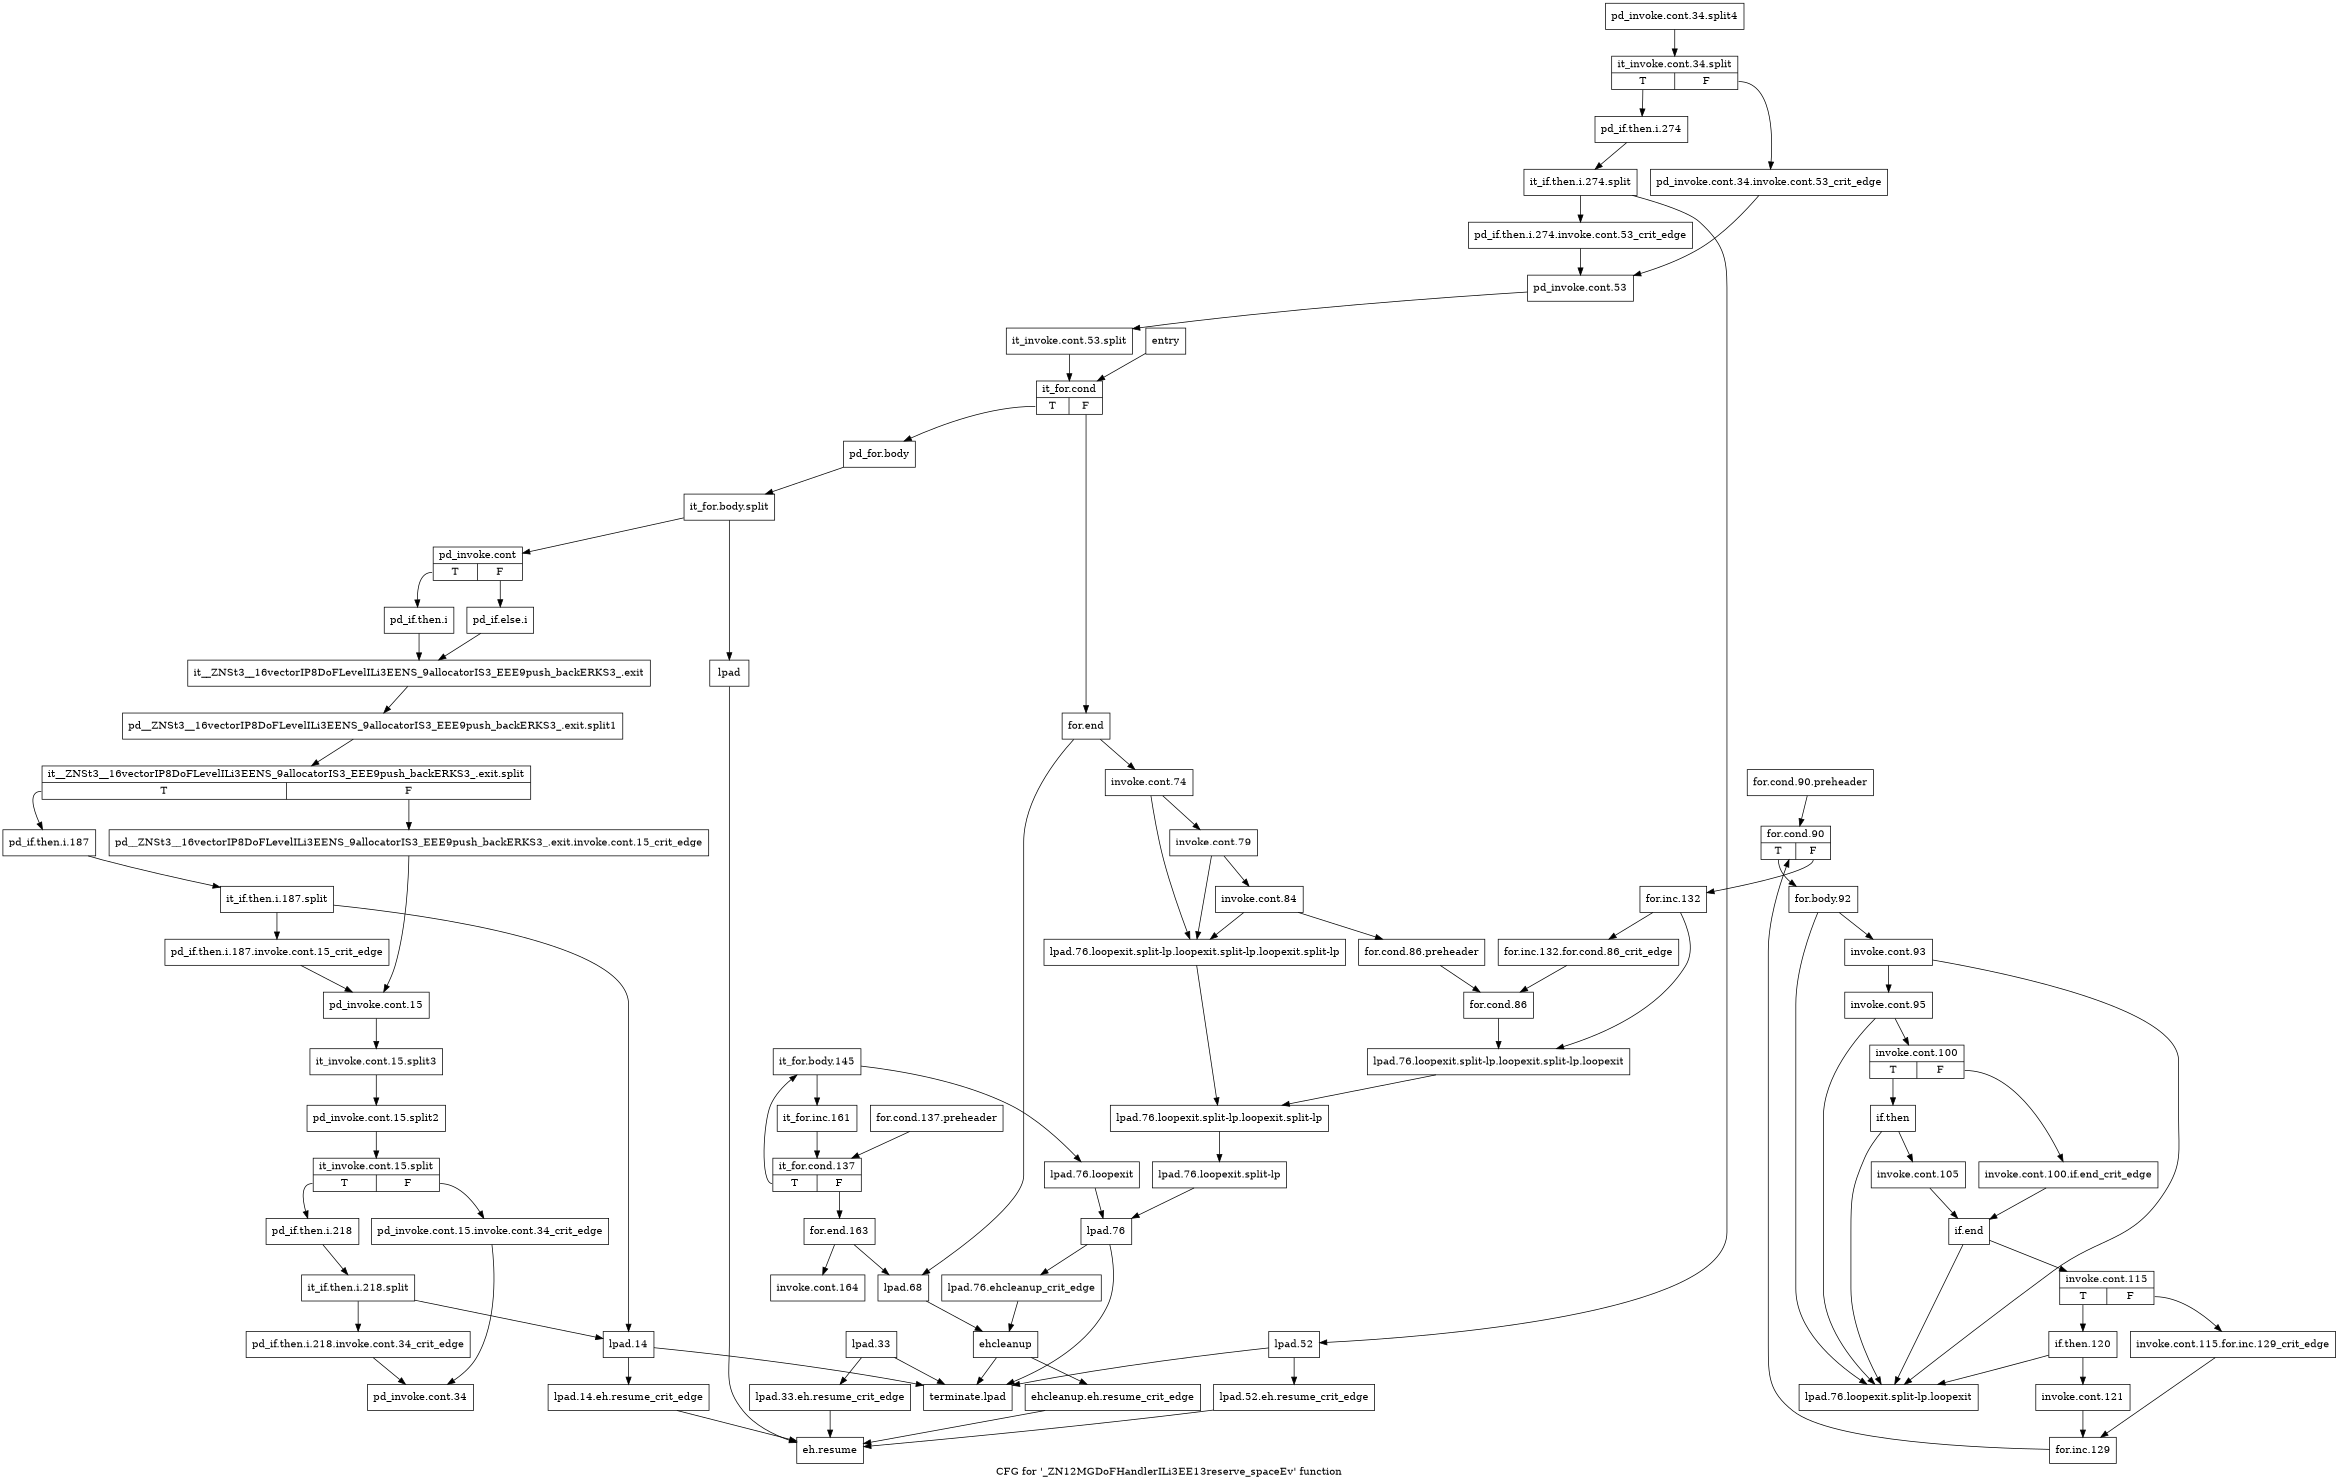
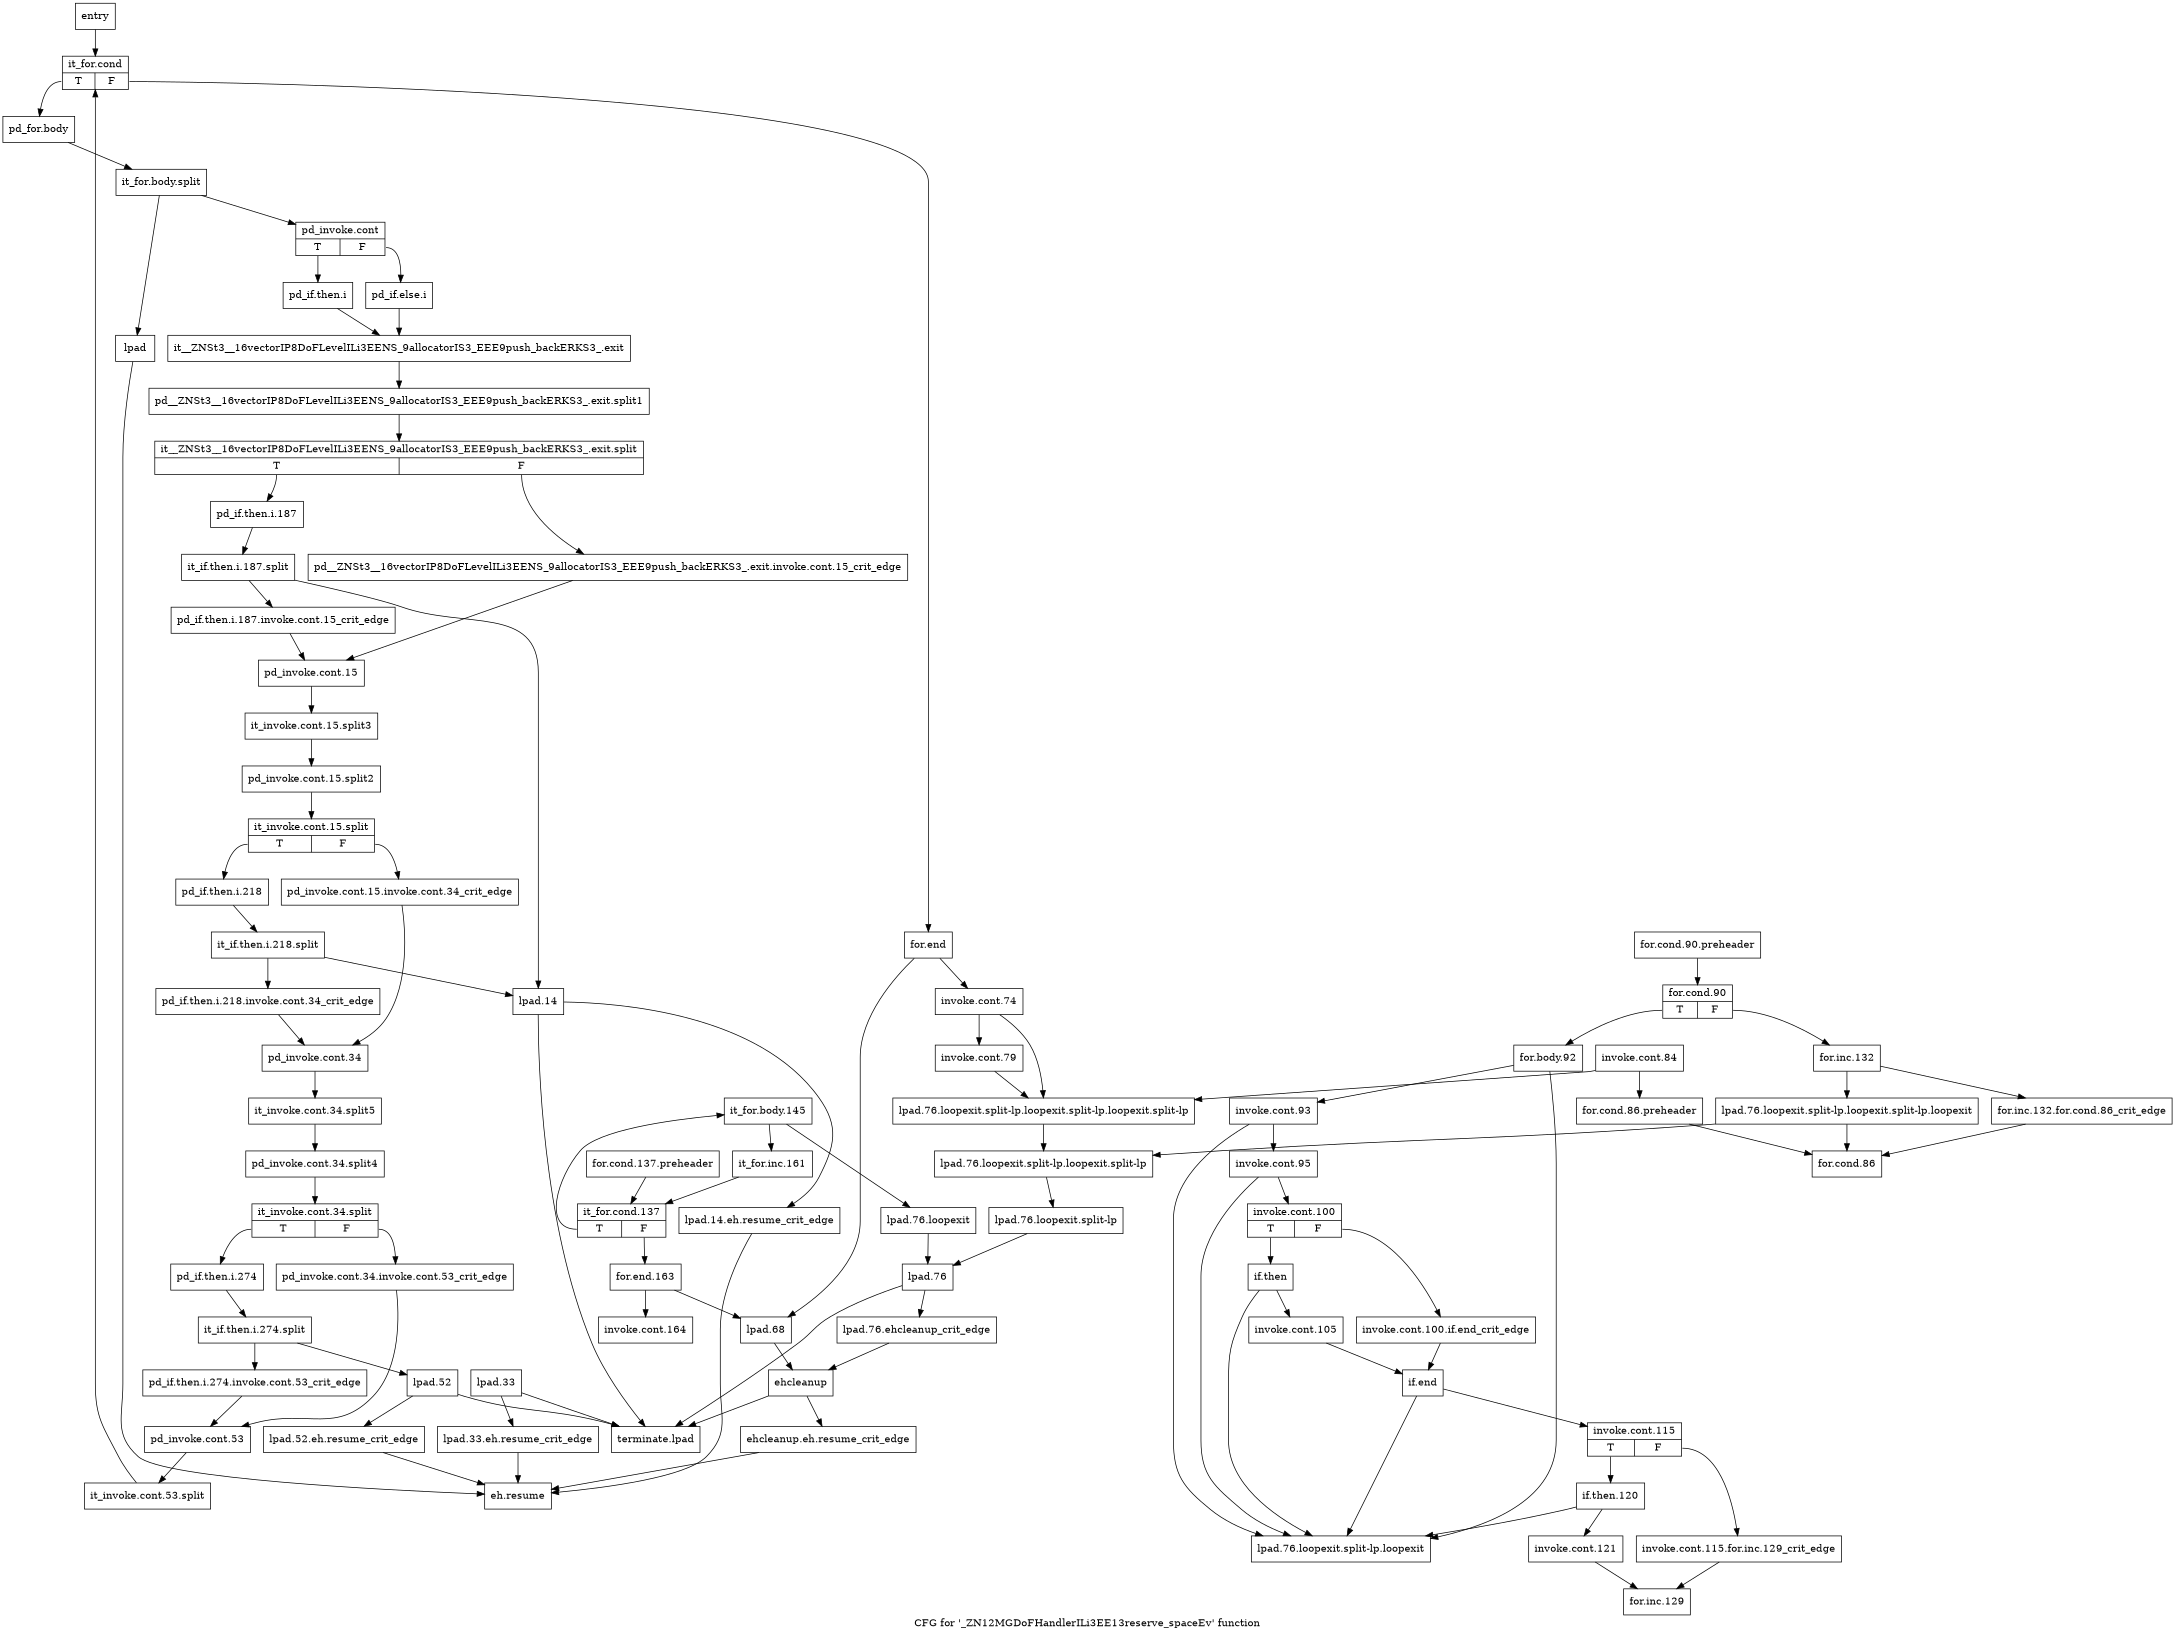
  digraph {
    label="CFG for '_ZN12MGDoFHandlerILi3EE13reserve_spaceEv' function"
    node [shape=record]
    n1 [label="{entry}"]
    n2 [label="{it_for.cond|{<s0>T|<s1>F}}"]
    n3 [label="{pd_for.body}"]
    n4 [label="{for.end}"]
    n5 [label="{it_for.body.split}"]
    n6 [label="{invoke.cont.74}"]
    n7 [label="{lpad.68}"]
    n8 [label="{pd_invoke.cont|{<s0>T|<s1>F}}"]
    n9 [label="{lpad}"]
    n10 [label="{invoke.cont.79}"]
    n11 [label="{lpad.76.loopexit.split-lp.loopexit.split-lp.loopexit.split-lp}"]
    n12 [label="{ehcleanup}"]
    n13 [label="{pd_if.then.i}"]
    n14 [label="{pd_if.else.i}"]
    n15 [label="{eh.resume}"]
    n16 [label="{it__ZNSt3__16vectorIP8DoFLevelILi3EENS_9allocatorIS3_EEE9push_backERKS3_.exit}"]
    n17 [label="{pd__ZNSt3__16vectorIP8DoFLevelILi3EENS_9allocatorIS3_EEE9push_backERKS3_.exit.split1}"]
    n18 [label="{it__ZNSt3__16vectorIP8DoFLevelILi3EENS_9allocatorIS3_EEE9push_backERKS3_.exit.split|{<s0>T|<s1>F}}"]
    n19 [label="{pd_if.then.i.187}"]
    n20 [label="{pd__ZNSt3__16vectorIP8DoFLevelILi3EENS_9allocatorIS3_EEE9push_backERKS3_.exit.invoke.cont.15_crit_edge}"]
    n21 [label="{it_if.then.i.187.split}"]
    n22 [label="{pd_invoke.cont.15}"]
    n23 [label="{pd_if.then.i.187.invoke.cont.15_crit_edge}"]
    n24 [label="{lpad.14}"]
    n25 [label="{it_invoke.cont.15.split3}"]
    n26 [label="{pd_invoke.cont.15.split2}"]
    n27 [label="{lpad.14.eh.resume_crit_edge}"]
    n28 [label="{terminate.lpad}"]
    n29 [label="{it_invoke.cont.15.split|{<s0>T|<s1>F}}"]
    n30 [label="{pd_if.then.i.218}"]
    n31 [label="{pd_invoke.cont.15.invoke.cont.34_crit_edge}"]
    n32 [label="{it_if.then.i.218.split}"]
    n33 [label="{pd_invoke.cont.34}"]
    n34 [label="{pd_if.then.i.218.invoke.cont.34_crit_edge}"]
+   n35 [label="{it_invoke.cont.34.split5}"]
    n36 [label="{pd_invoke.cont.34.split4}"]
    n37 [label="{lpad.33}"]
    n38 [label="{lpad.33.eh.resume_crit_edge}"]
    n39 [label="{it_invoke.cont.34.split|{<s0>T|<s1>F}}"]
    n40 [label="{pd_if.then.i.274}"]
    n41 [label="{pd_invoke.cont.34.invoke.cont.53_crit_edge}"]
    n42 [label="{it_if.then.i.274.split}"]
    n43 [label="{pd_invoke.cont.53}"]
    n44 [label="{pd_if.then.i.274.invoke.cont.53_crit_edge}"]
    n45 [label="{lpad.52}"]
    n46 [label="{it_invoke.cont.53.split}"]
    n47 [label="{lpad.52.eh.resume_crit_edge}"]
    n48 [label="{invoke.cont.84}"]
    n49 [label="{lpad.76.loopexit.split-lp.loopexit.split-lp}"]
    n50 [label="{ehcleanup.eh.resume_crit_edge}"]
    n51 [label="{for.cond.86.preheader}"]
    n52 [label="{lpad.76.loopexit.split-lp}"]
    n53 [label="{for.cond.86}"]
    n54 [label="{lpad.76.loopexit.split-lp.loopexit.split-lp.loopexit}"]
    n55 [label="{for.cond.90.preheader}"]
    n56 [label="{for.cond.90|{<s0>T|<s1>F}}"]
    n57 [label="{for.cond.137.preheader}"]
    n58 [label="{it_for.cond.137|{<s0>T|<s1>F}}"]
    n59 [label="{for.body.92}"]
    n60 [label="{for.inc.132}"]
    n61 [label="{it_for.body.145}"]
    n62 [label="{for.end.163}"]
    n63 [label="{invoke.cont.93}"]
    n64 [label="{lpad.76.loopexit.split-lp.loopexit}"]
    n65 [label="{for.inc.132.for.cond.86_crit_edge}"]
    n66 [label="{lpad.76.loopexit}"]
    n67 [label="{it_for.inc.161}"]
    n68 [label="{invoke.cont.164}"]
    n69 [label="{invoke.cont.95}"]
    n70 [label="{invoke.cont.100|{<s0>T|<s1>F}}"]
    n71 [label="{lpad.76}"]
    n72 [label="{if.then}"]
    n73 [label="{invoke.cont.100.if.end_crit_edge}"]
    n74 [label="{invoke.cont.105}"]
    n75 [label="{if.end}"]
    n76 [label="{invoke.cont.115|{<s0>T|<s1>F}}"]
    n77 [label="{if.then.120}"]
    n78 [label="{invoke.cont.115.for.inc.129_crit_edge}"]
    n79 [label="{lpad.76.ehcleanup_crit_edge}"]
    n80 [label="{invoke.cont.121}"]
    n81 [label="{for.inc.129}"]
    n1 -> n2
    n2 -> n3 [tailport=s0]
    n2 -> n4 [tailport=s1]
    n3 -> n5
    n4 -> n6
    n4 -> n7
    n5 -> n8
    n5 -> n9
    n6 -> n10
    n6 -> n11
    n7 -> n12
    n8 -> n13 [tailport=s0]
    n8 -> n14 [tailport=s1]
    n9 -> n15
    n10 -> n11
-   n10 -> n48
    n11 -> n49
    n12 -> n28
    n12 -> n50
    n13 -> n16
    n14 -> n16
    n16 -> n17
    n17 -> n18
    n18 -> n19 [tailport=s0]
    n18 -> n20 [tailport=s1]
    n19 -> n21
    n20 -> n22
    n21 -> n23
    n21 -> n24
    n22 -> n25
    n23 -> n22
    n24 -> n27
    n24 -> n28
    n25 -> n26
    n26 -> n29
    n27 -> n15
    n29 -> n30 [tailport=s0]
    n29 -> n31 [tailport=s1]
    n30 -> n32
    n31 -> n33
    n32 -> n24
    n32 -> n34
+   n33 -> n35
    n34 -> n33
+   n35 -> n36
    n36 -> n39
    n37 -> n28
    n37 -> n38
    n38 -> n15
    n39 -> n40 [tailport=s0]
    n39 -> n41 [tailport=s1]
    n40 -> n42
    n41 -> n43
    n42 -> n44
    n42 -> n45
    n43 -> n46
    n44 -> n43
    n45 -> n28
    n45 -> n47
    n46 -> n2
    n47 -> n15
    n48 -> n11
    n48 -> n51
    n49 -> n52
    n50 -> n15
    n51 -> n53
    n52 -> n71
-   n53 -> n54
+   n54 -> n53
    n54 -> n49
    n55 -> n56
    n56 -> n59 [tailport=s0]
    n56 -> n60 [tailport=s1]
    n57 -> n58
    n58 -> n61 [tailport=s0]
    n58 -> n62 [tailport=s1]
    n59 -> n63
    n59 -> n64
    n60 -> n54
    n60 -> n65
    n61 -> n66
    n61 -> n67
    n62 -> n7
    n62 -> n68
    n63 -> n64
    n63 -> n69
    n65 -> n53
    n66 -> n71
    n67 -> n58
    n69 -> n64
    n69 -> n70
    n70 -> n72 [tailport=s0]
    n70 -> n73 [tailport=s1]
    n71 -> n28
    n71 -> n79
    n72 -> n64
    n72 -> n74
    n73 -> n75
    n74 -> n75
    n75 -> n64
    n75 -> n76
    n76 -> n77 [tailport=s0]
    n76 -> n78 [tailport=s1]
    n77 -> n64
    n77 -> n80
    n78 -> n81
    n79 -> n12
    n80 -> n81
-   n81 -> n56
  }
